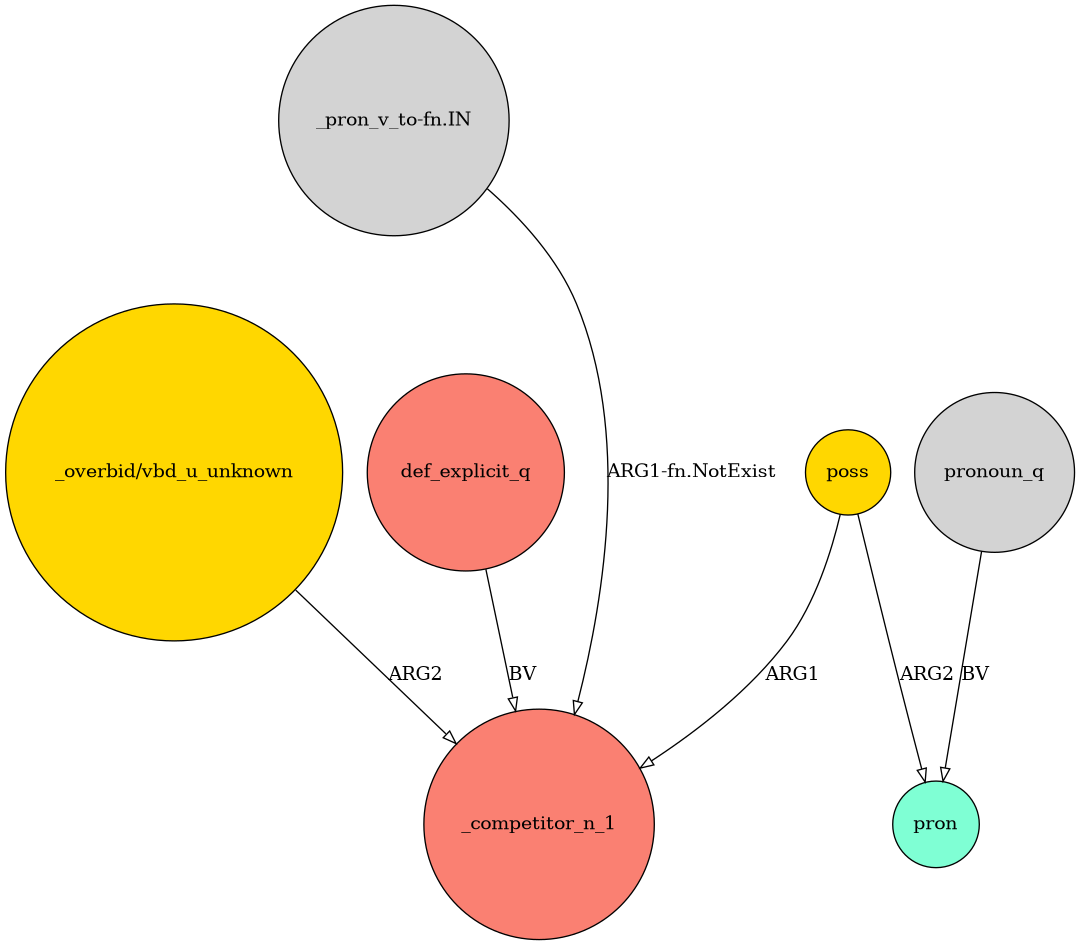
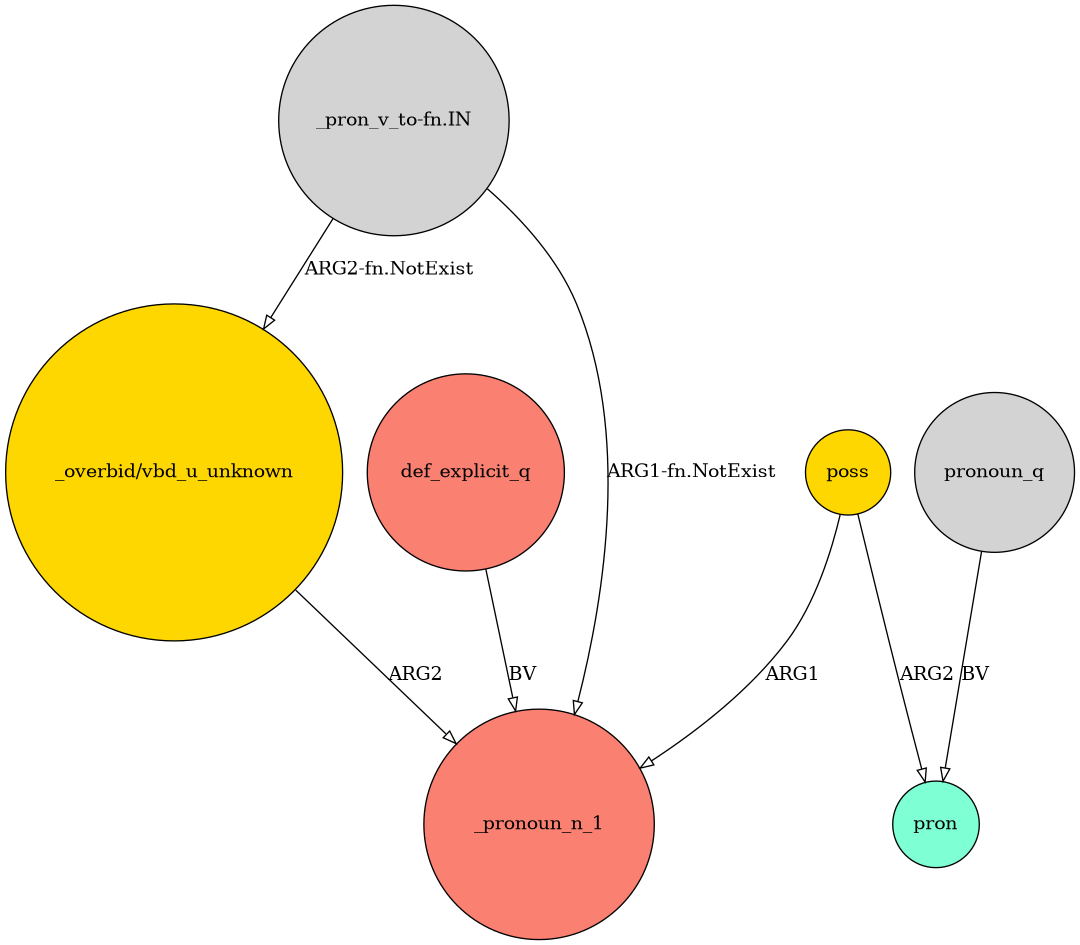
  digraph {
    node [fillcolor=salmon shape=circle style=filled]
    edge [arrowhead=onormal]
-   _competitor_n_1
+   _competitor_n_1 [label=_pronoun_n_1]
    "_overbid/vbd_u_unknown" [fillcolor=gold]
    pron [fillcolor=aquamarine]
    n4 [fillcolor=lightgrey label="_pron_v_to-fn.IN"]
    poss [fillcolor=gold]
    def_explicit_q
    pronoun_q [fillcolor=lightgrey]
    "_overbid/vbd_u_unknown" -> _competitor_n_1 [label=ARG2]
    n4 -> _competitor_n_1 [label="ARG1-fn.NotExist"]
+   n4 -> "_overbid/vbd_u_unknown" [label="ARG2-fn.NotExist"]
    poss -> _competitor_n_1 [label=ARG1]
    poss -> pron [label=ARG2]
    def_explicit_q -> _competitor_n_1 [label=BV]
    pronoun_q -> pron [label=BV]
  }
